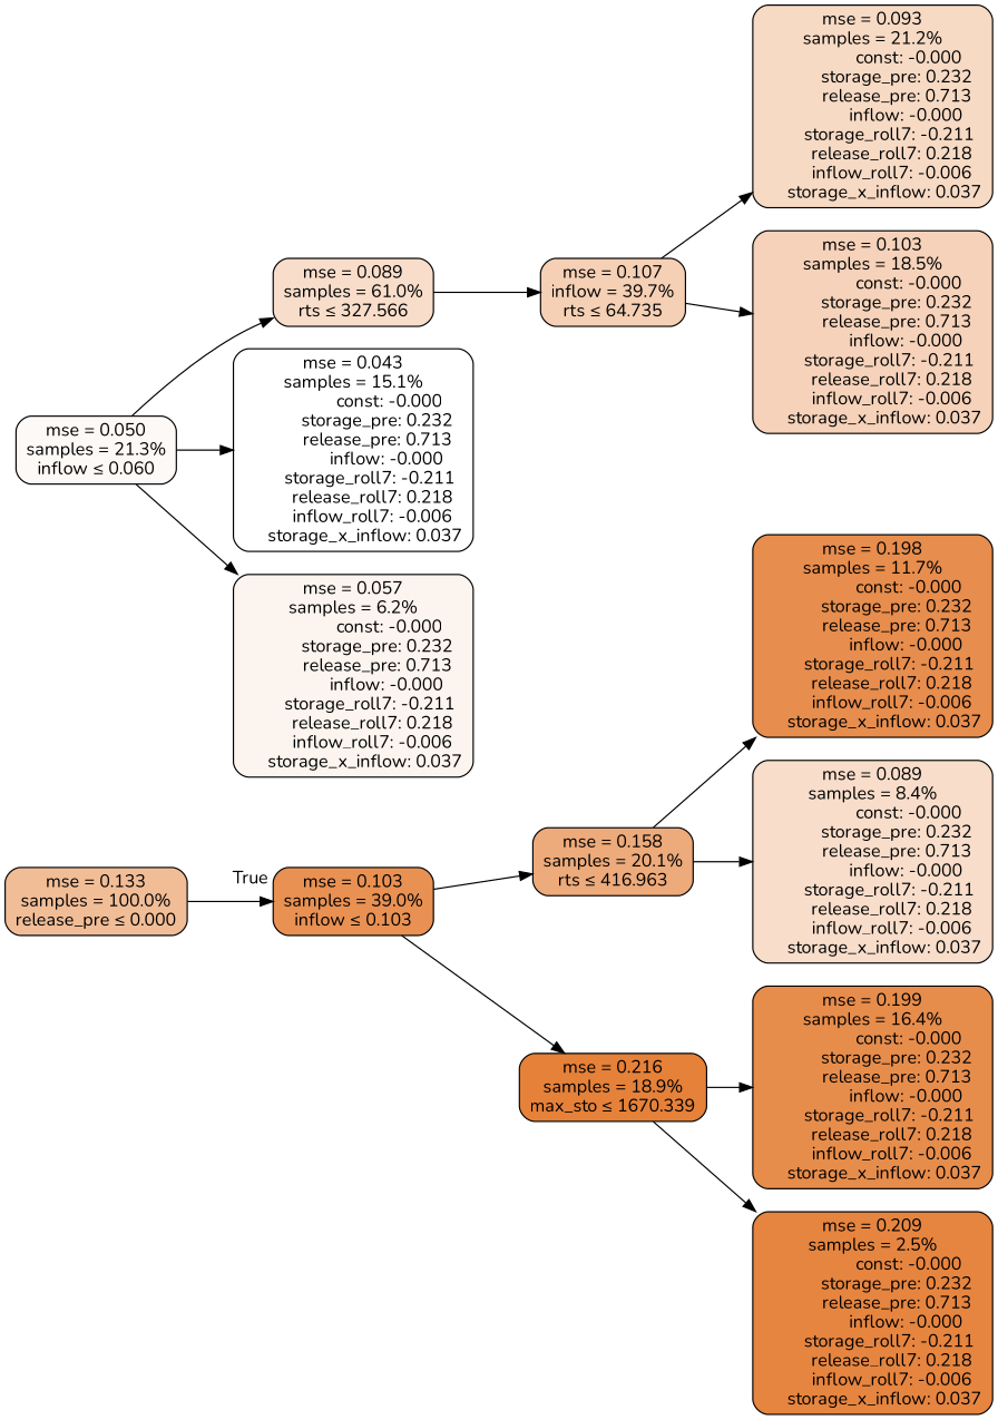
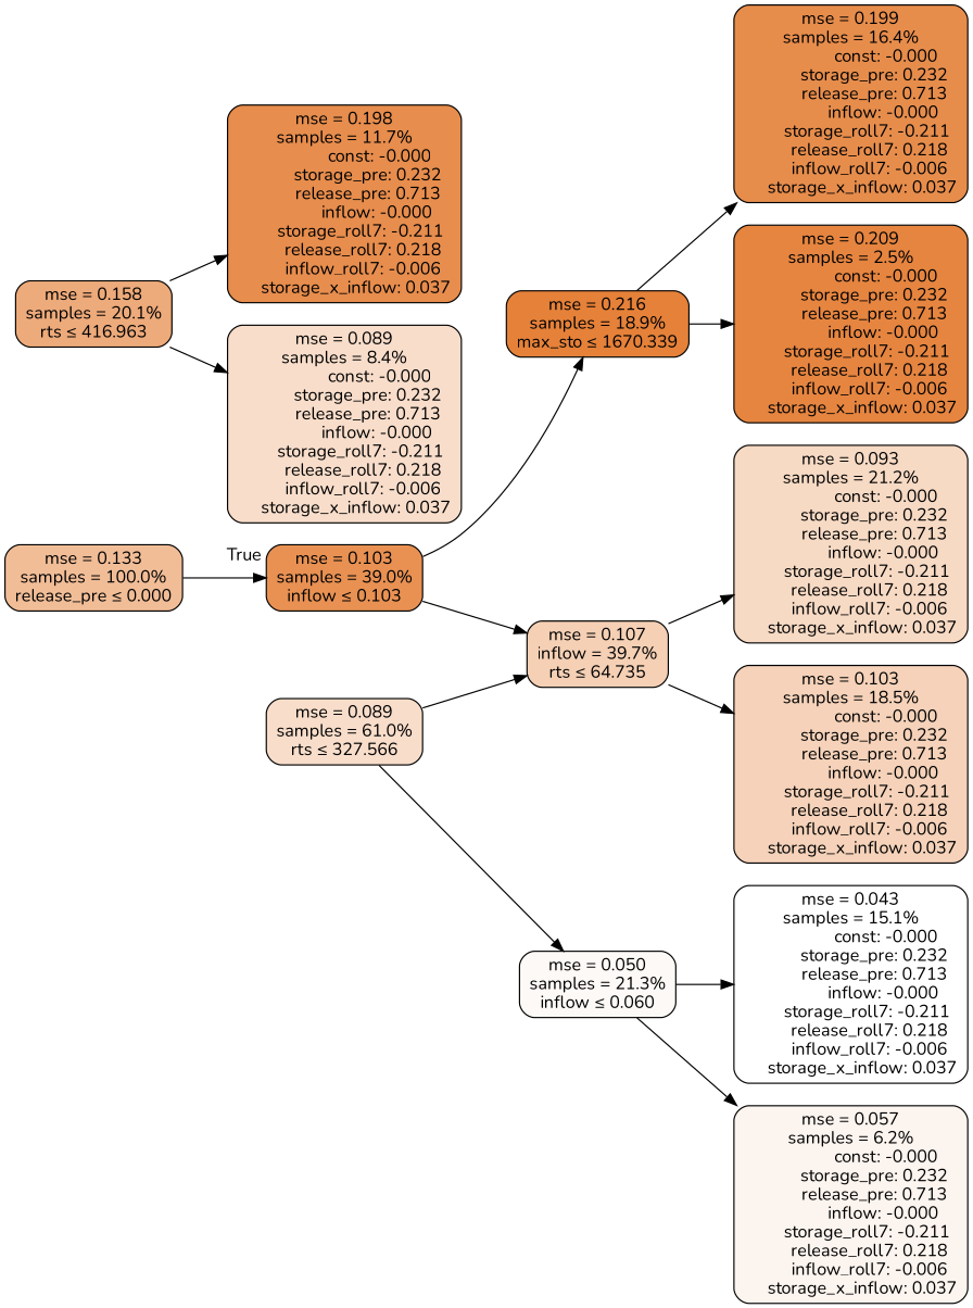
  digraph {
    fontname=Nunito
    rankdir=LR
    node [color=black fillcolor="#f8ddca" fontname=Nunito shape=rectangle style="filled, rounded"]
    edge [fontname=Nunito]
    n1 [fillcolor="#f1bd97" label="mse = 0.133\nsamples = 100.0%\nrelease_pre &le; 0.000"]
    n2 [fillcolor="#e89153" label="mse = 0.103\nsamples = 39.0%\ninflow &le; 0.103"]
    n3 [label="mse = 0.089\nsamples = 61.0%\nrts &le; 327.566"]
    n4 [fillcolor="#f5d0b5" label="mse = 0.107\ninflow = 39.7%\nrts &le; 64.735"]
    n5 [fillcolor="#fdf9f6" label="mse = 0.050\nsamples = 21.3%\ninflow &le; 0.060"]
    n6 [fillcolor="#edaa7a" label="mse = 0.158\nsamples = 20.1%\nrts &le; 416.963"]
    n7 [fillcolor="#e58139" label="mse = 0.216\nsamples = 18.9%\nmax_sto &le; 1670.339"]
    n8 [fillcolor="#f7dac4" label="mse = 0.093\nsamples = 21.2%\n               const: -0.000\n          storage_pre: 0.232\n          release_pre: 0.713\n              inflow: -0.000\n       storage_roll7: -0.211\n        release_roll7: 0.218\n        inflow_roll7: -0.006\n     storage_x_inflow: 0.037"]
    n9 [fillcolor="#f5d2b9" label="mse = 0.103\nsamples = 18.5%\n               const: -0.000\n          storage_pre: 0.232\n          release_pre: 0.713\n              inflow: -0.000\n       storage_roll7: -0.211\n        release_roll7: 0.218\n        inflow_roll7: -0.006\n     storage_x_inflow: 0.037"]
    n10 [fillcolor="#ffffff" label="mse = 0.043\nsamples = 15.1%\n               const: -0.000\n          storage_pre: 0.232\n          release_pre: 0.713\n              inflow: -0.000\n       storage_roll7: -0.211\n        release_roll7: 0.218\n        inflow_roll7: -0.006\n     storage_x_inflow: 0.037"]
    n11 [fillcolor="#fcf4ee" label="mse = 0.057\nsamples = 6.2%\n               const: -0.000\n          storage_pre: 0.232\n          release_pre: 0.713\n              inflow: -0.000\n       storage_roll7: -0.211\n        release_roll7: 0.218\n        inflow_roll7: -0.006\n     storage_x_inflow: 0.037"]
    n12 [fillcolor="#e78d4d" label="mse = 0.198\nsamples = 11.7%\n               const: -0.000\n          storage_pre: 0.232\n          release_pre: 0.713\n              inflow: -0.000\n       storage_roll7: -0.211\n        release_roll7: 0.218\n        inflow_roll7: -0.006\n     storage_x_inflow: 0.037"]
    n13 [label="mse = 0.089\nsamples = 8.4%\n               const: -0.000\n          storage_pre: 0.232\n          release_pre: 0.713\n              inflow: -0.000\n       storage_roll7: -0.211\n        release_roll7: 0.218\n        inflow_roll7: -0.006\n     storage_x_inflow: 0.037"]
    n14 [fillcolor="#e78d4c" label="mse = 0.199\nsamples = 16.4%\n               const: -0.000\n          storage_pre: 0.232\n          release_pre: 0.713\n              inflow: -0.000\n       storage_roll7: -0.211\n        release_roll7: 0.218\n        inflow_roll7: -0.006\n     storage_x_inflow: 0.037"]
    n15 [fillcolor="#e68540" label="mse = 0.209\nsamples = 2.5%\n               const: -0.000\n          storage_pre: 0.232\n          release_pre: 0.713\n              inflow: -0.000\n       storage_roll7: -0.211\n        release_roll7: 0.218\n        inflow_roll7: -0.006\n     storage_x_inflow: 0.037"]
    n1 -> n2 [headlabel=True labelangle=-45 labeldistance=2.5]
-   n2 -> n6
+   n2 -> n4
    n2 -> n7
    n3 -> n4
-   n5 -> n3
+   n3 -> n5
    n4 -> n8
    n4 -> n9
    n5 -> n10
    n5 -> n11
    n6 -> n12
    n6 -> n13
    n7 -> n14
    n7 -> n15
  }
